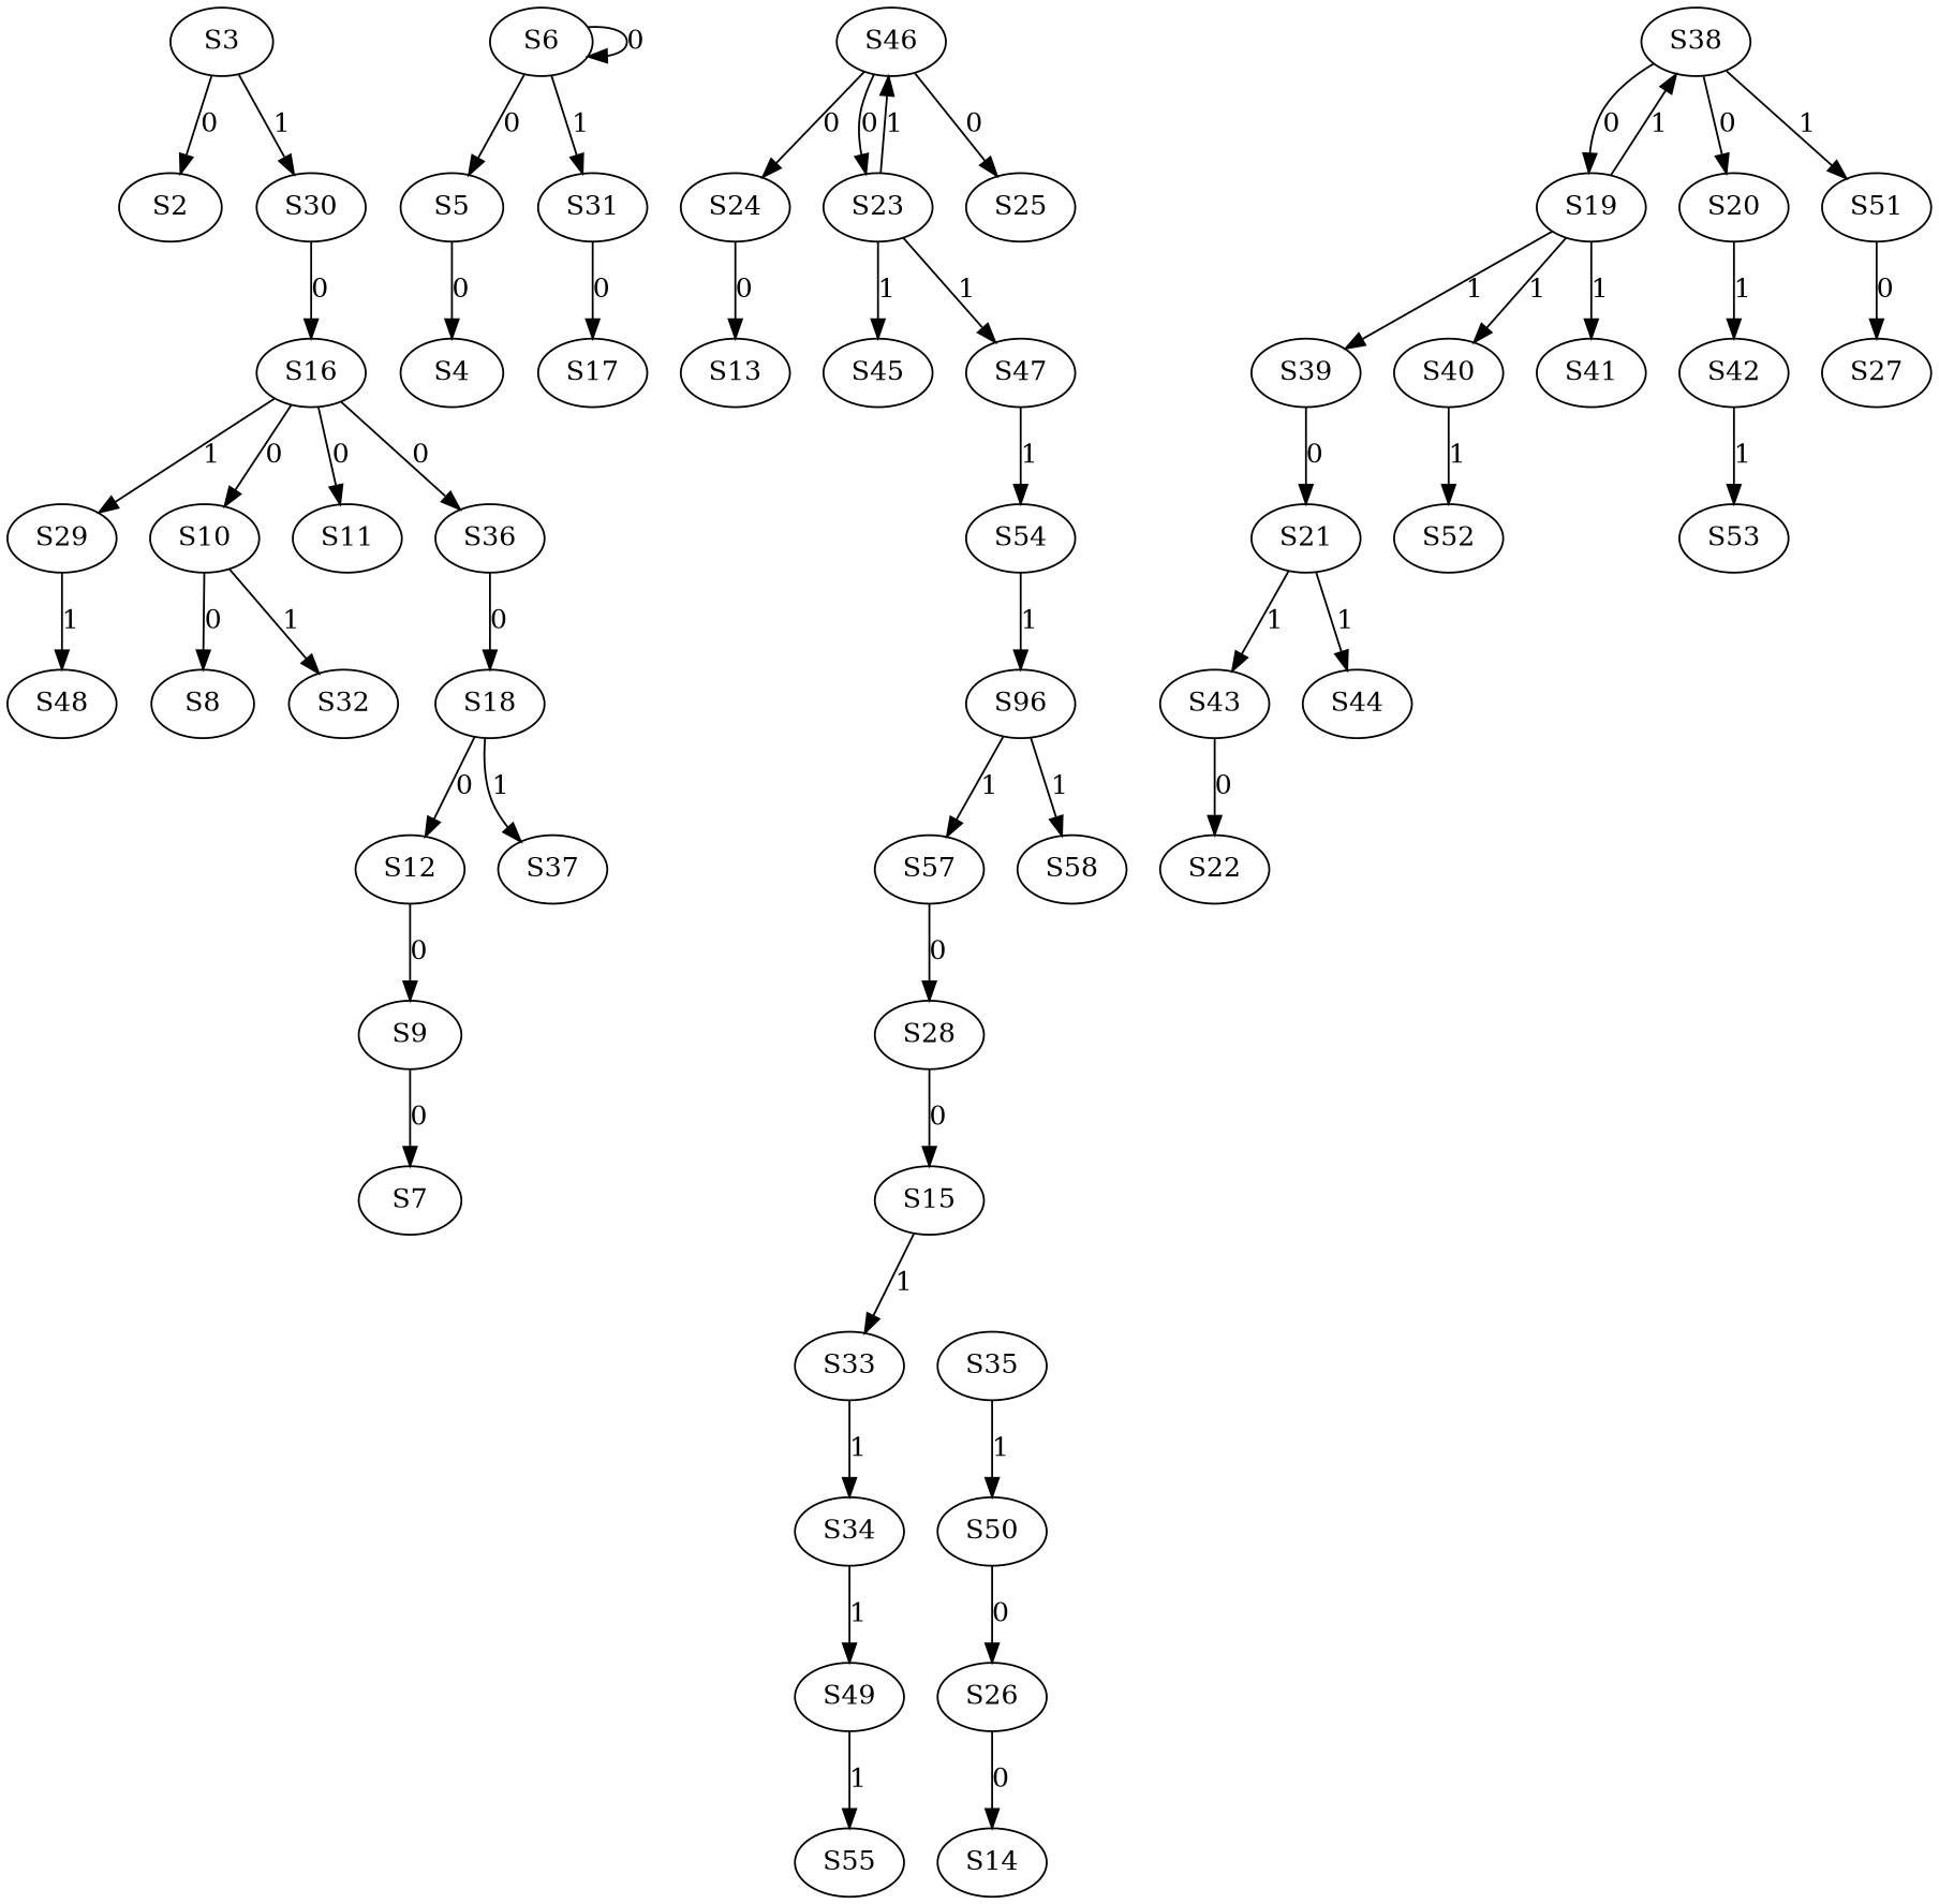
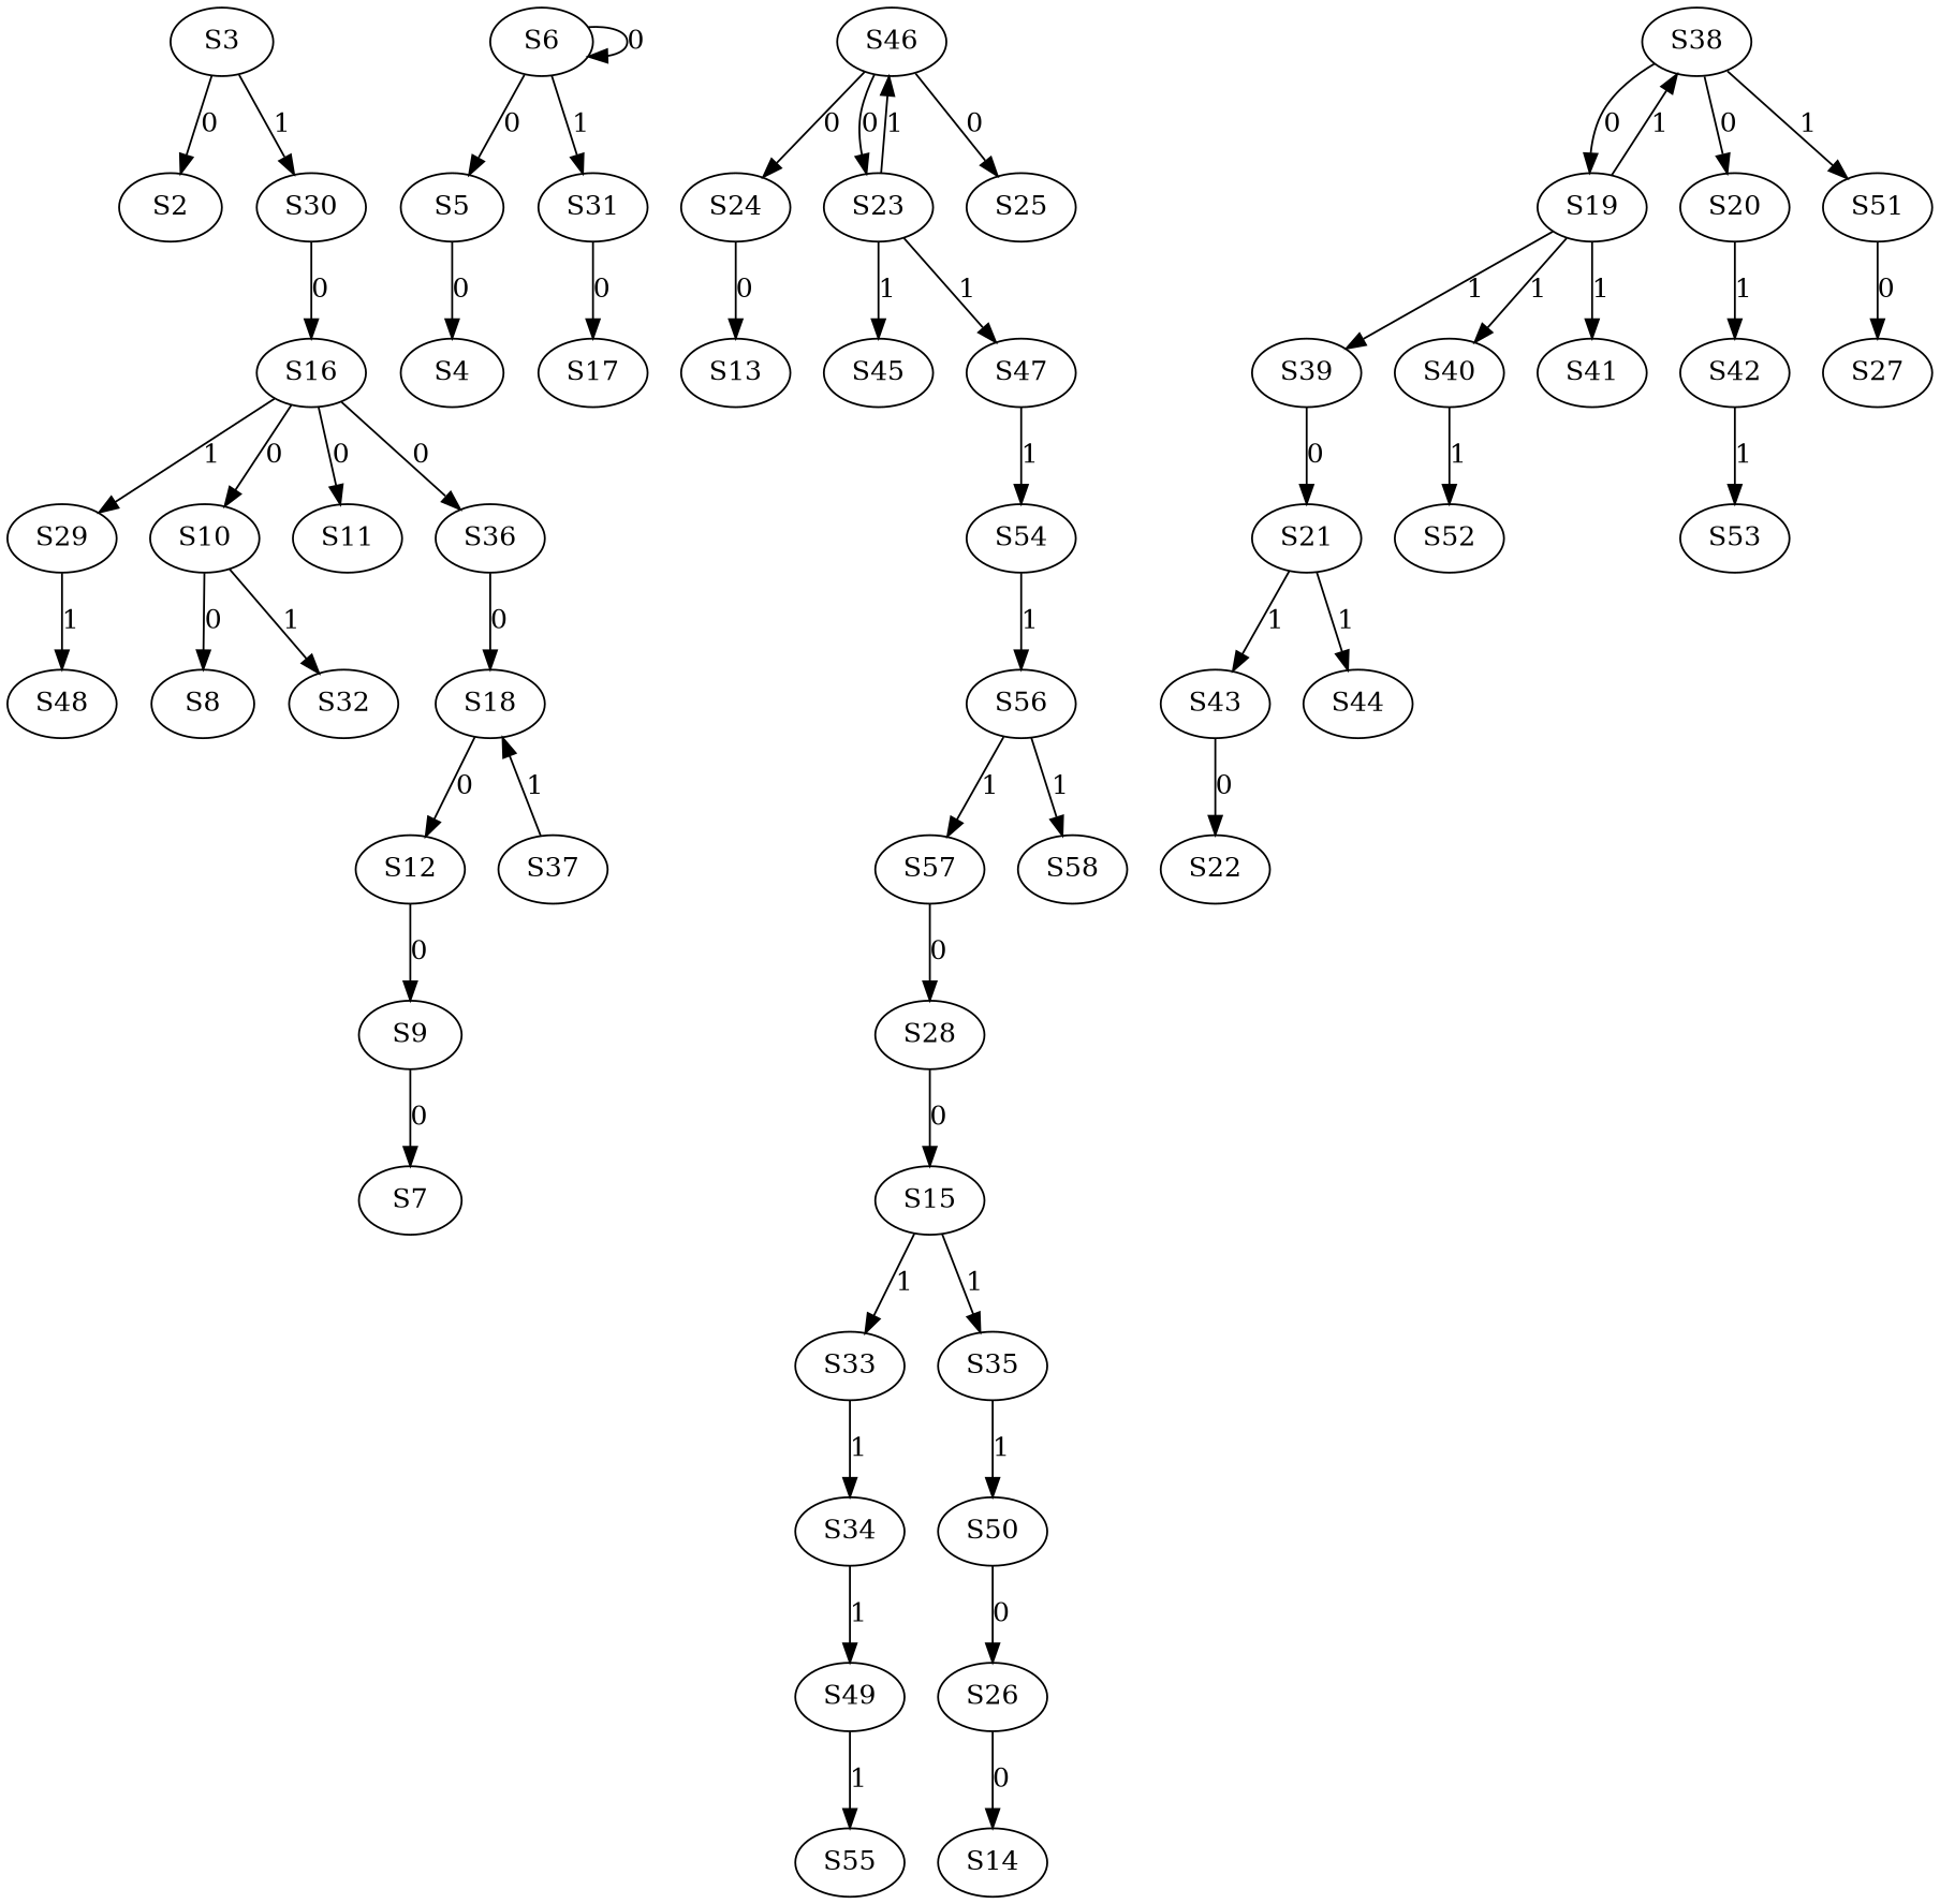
  strict digraph {
    S3
    S2
    S30
    S16
    S29
    S48
    S5
    S4
    S6
    S31
    S17
    S9
    S7
    S10
    S8
    S32
    S12
    S11
    S36
    S18
    S37
    S24
    S13
    S26
    S14
    S28
    S15
    S33
    S35
    S34
    S49
    S50
    S38
    S19
    S20
    S51
    S39
    S40
    S41
    S42
    S27
    S21
    S52
    S53
    S43
    S44
    S22
    S46
    S23
    S25
    S45
    S47
    S54
    S57
    S55
-   S56 [label=S96]
+   S56
    S58
    S3 -> S2 [label=0]
    S3 -> S30 [label=1]
    S30 -> S16 [label=0]
    S16 -> S29 [label=1]
    S16 -> S10 [label=0]
    S16 -> S11 [label=0]
    S16 -> S36 [label=0]
    S29 -> S48 [label=1]
    S5 -> S4 [label=0]
    S6 -> S5 [label=0]
    S6 -> S6 [label=0]
    S6 -> S31 [label=1]
    S31 -> S17 [label=0]
    S9 -> S7 [label=0]
    S10 -> S8 [label=0]
    S10 -> S32 [label=1]
    S12 -> S9 [label=0]
    S36 -> S18 [label=0]
    S18 -> S12 [label=0]
-   S18 -> S37 [label=1]
+   S37 -> S18 [label=1]
    S24 -> S13 [label=0]
    S26 -> S14 [label=0]
    S28 -> S15 [label=0]
    S15 -> S33 [label=1]
+   S15 -> S35 [label=1]
    S33 -> S34 [label=1]
    S35 -> S50 [label=1]
    S34 -> S49 [label=1]
    S49 -> S55 [label=1]
    S50 -> S26 [label=0]
    S38 -> S19 [label=0]
    S38 -> S20 [label=0]
    S38 -> S51 [label=1]
    S19 -> S38 [label=1]
    S19 -> S39 [label=1]
    S19 -> S40 [label=1]
    S19 -> S41 [label=1]
    S20 -> S42 [label=1]
    S51 -> S27 [label=0]
    S39 -> S21 [label=0]
    S40 -> S52 [label=1]
    S42 -> S53 [label=1]
    S21 -> S43 [label=1]
    S21 -> S44 [label=1]
    S43 -> S22 [label=0]
    S46 -> S24 [label=0]
    S46 -> S23 [label=0]
    S46 -> S25 [label=0]
    S23 -> S46 [label=1]
    S23 -> S45 [label=1]
    S23 -> S47 [label=1]
    S47 -> S54 [label=1]
    S54 -> S56 [label=1]
    S57 -> S28 [label=0]
    S56 -> S57 [label=1]
    S56 -> S58 [label=1]
  }
